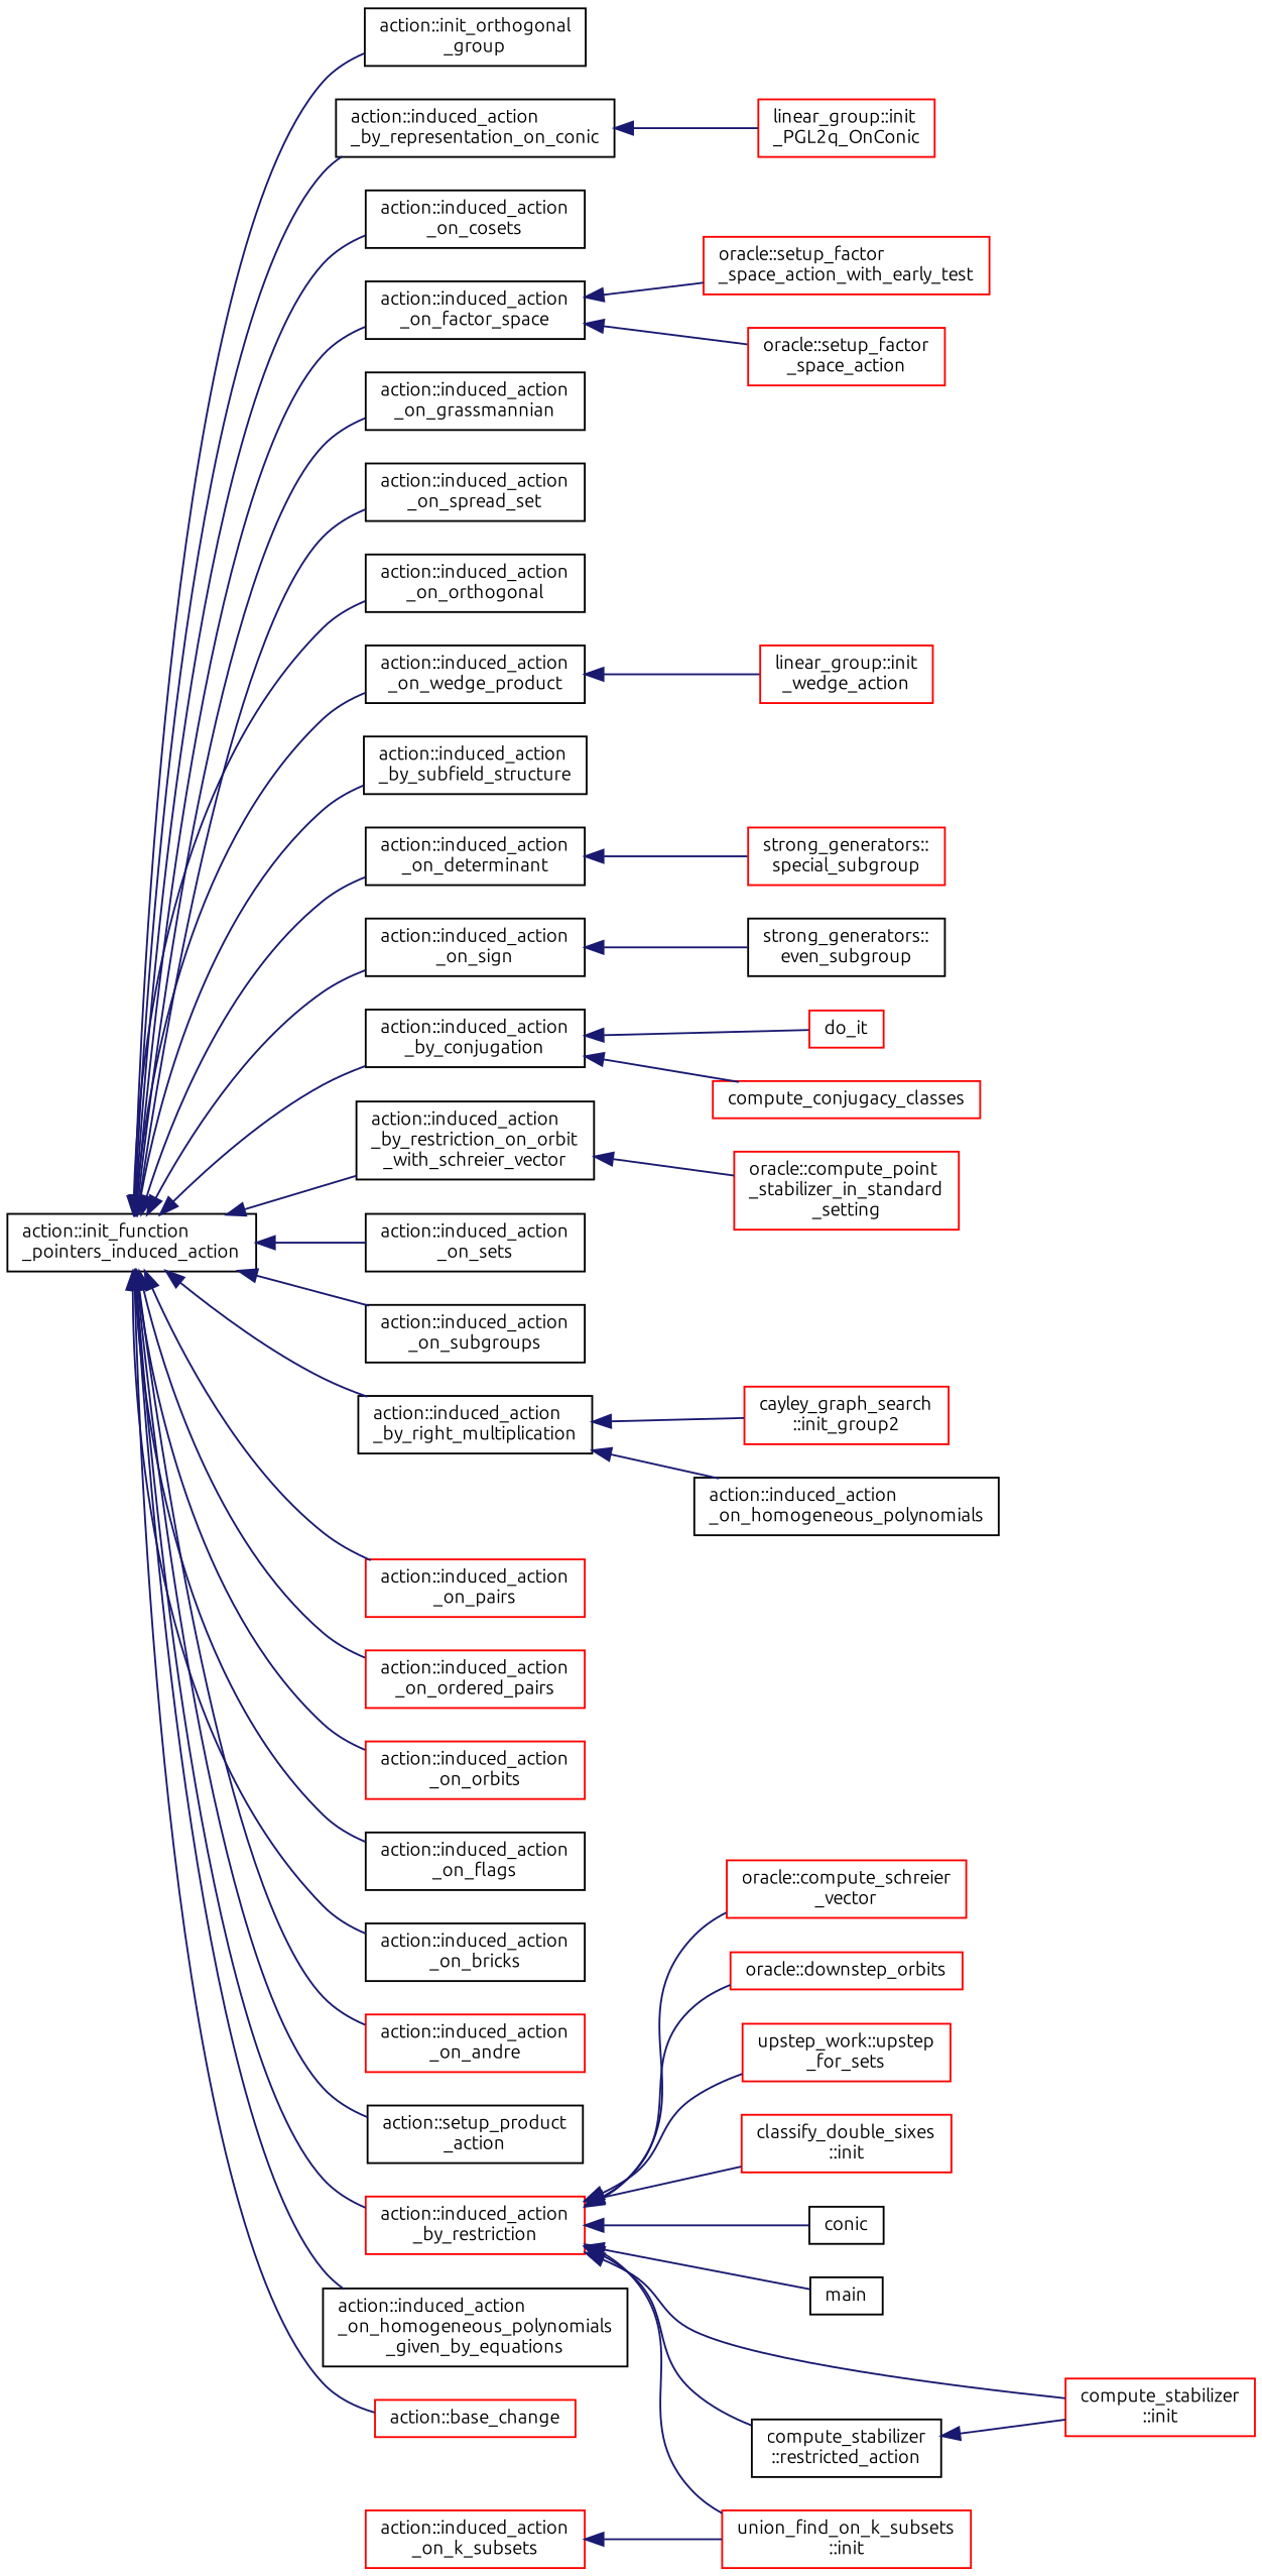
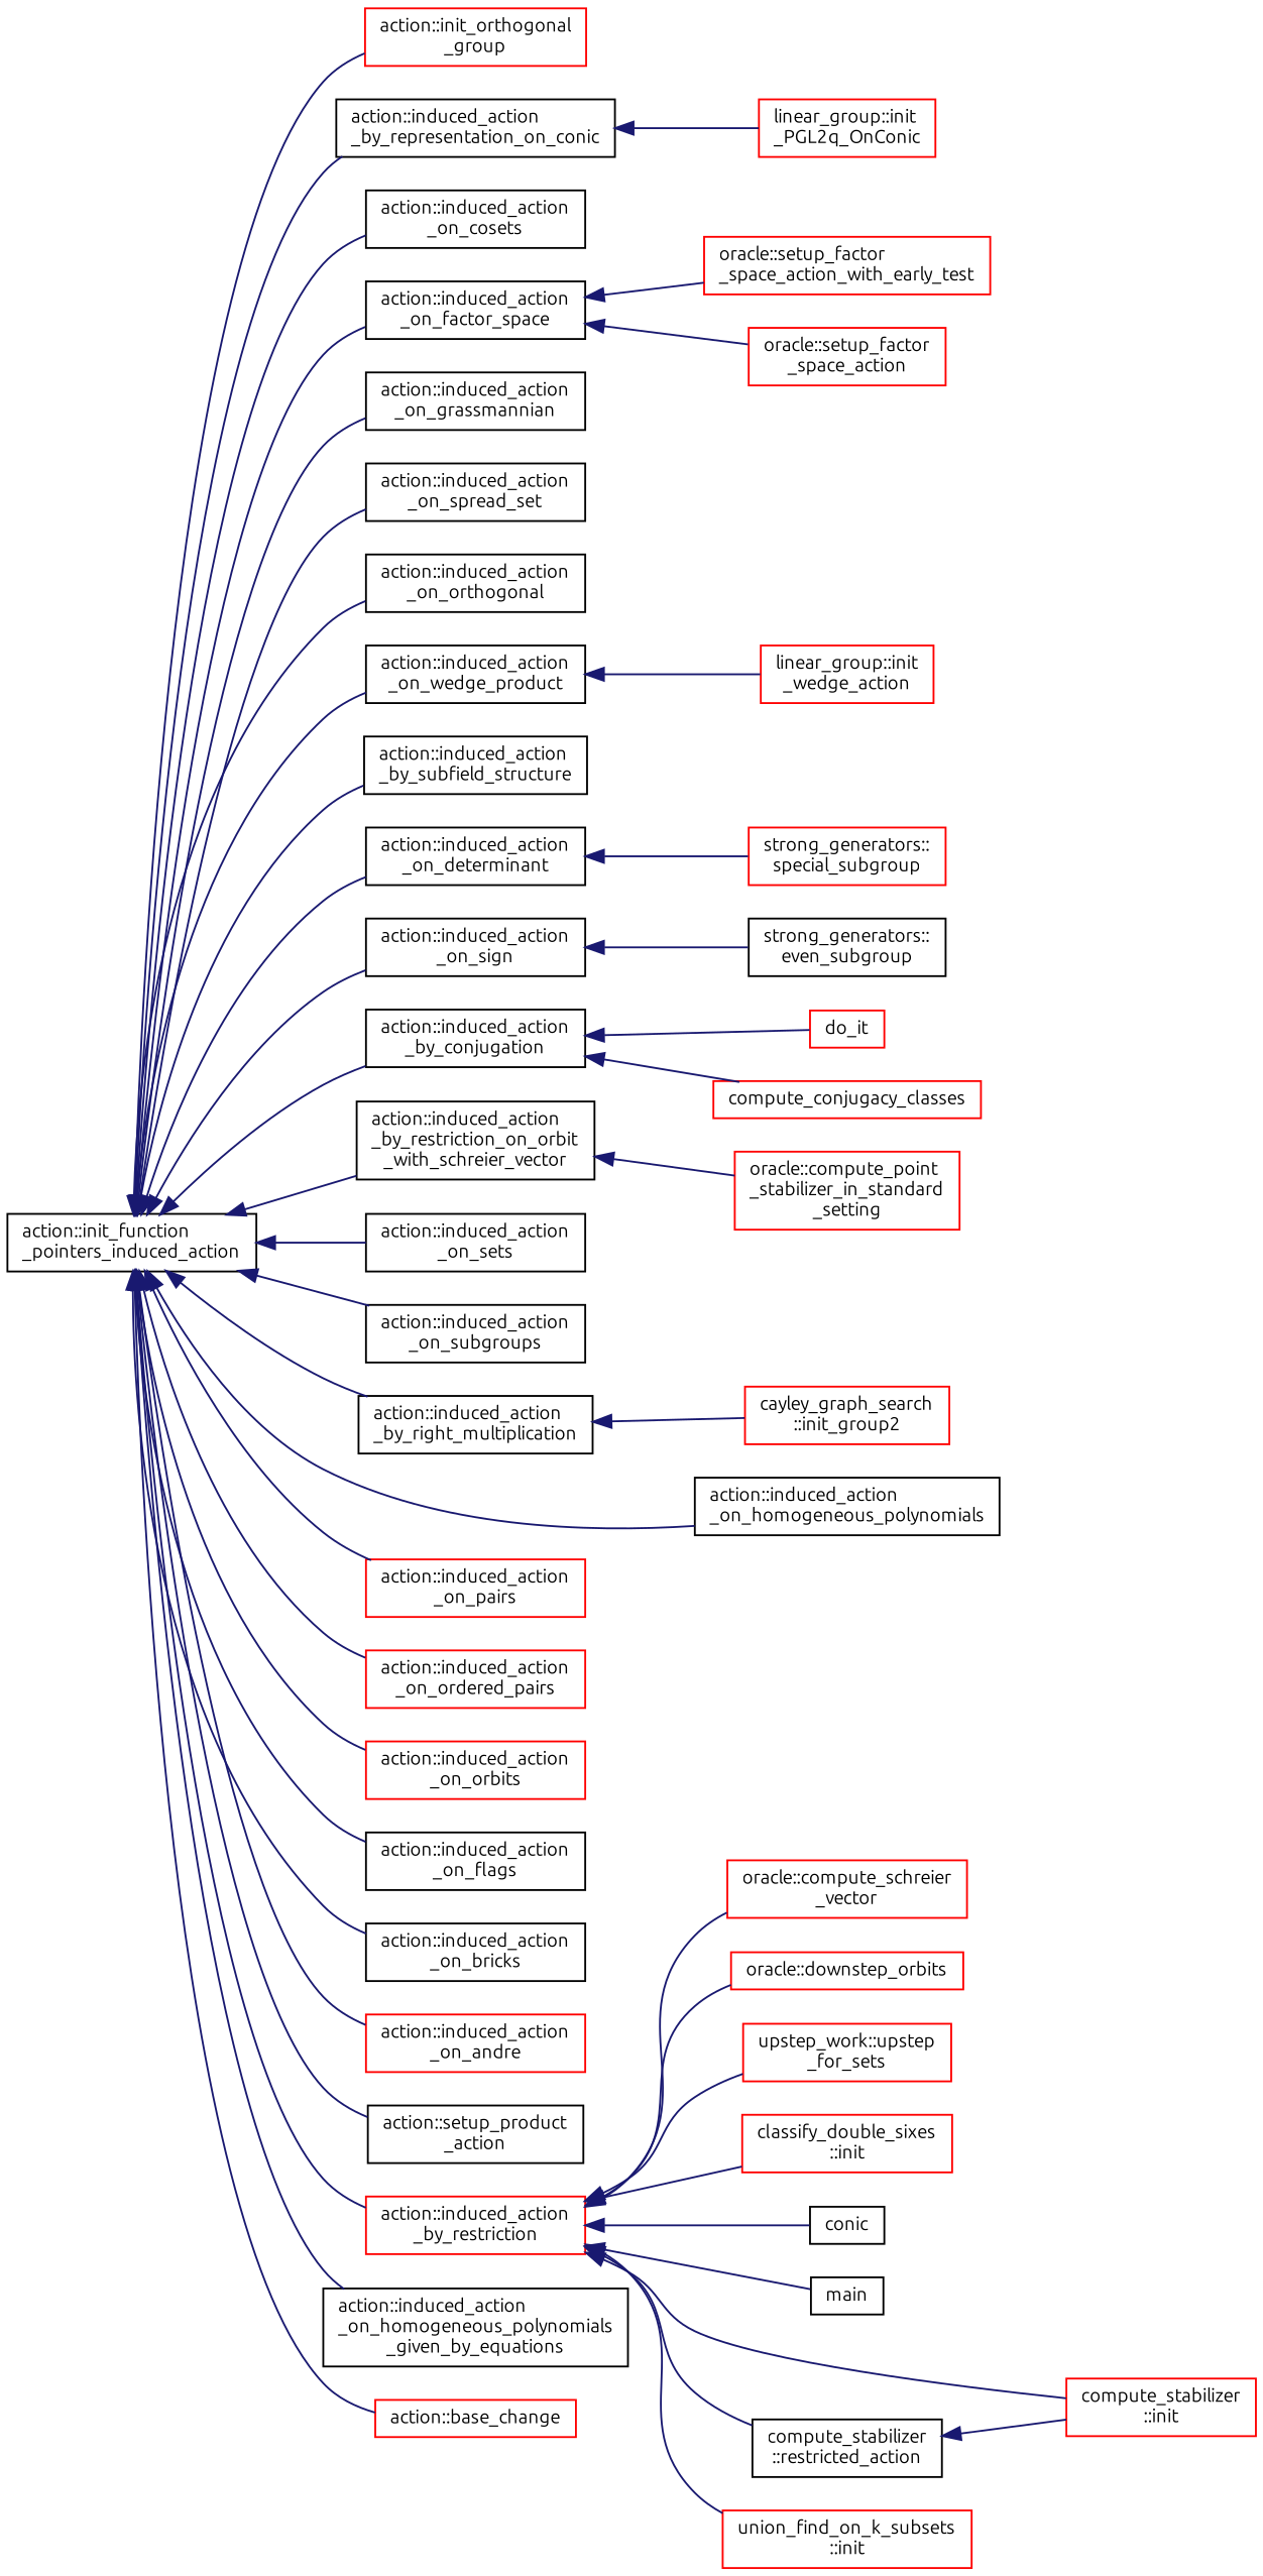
  digraph {
    fontname=Ubuntu
    rankdir=LR
    node [color=black fillcolor=white fontname=Ubuntu fontsize=10 shape=record style=filled]
    edge [color=midnightblue dir=back fontname=Ubuntu fontsize=10 labelfontname=Helvetica labelfontsize=10 style=solid]
    n1 [height=0.2 label="action::init_function\l_pointers_induced_action" width=0.4]
    n2 [height=0.2 label="action::induced_action\l_by_representation_on_conic" width=0.4]
    n3 [height=0.2 label="action::induced_action\l_on_cosets" width=0.4]
    n4 [height=0.2 label="action::induced_action\l_on_factor_space" width=0.4]
    n5 [height=0.2 label="action::induced_action\l_on_grassmannian" width=0.4]
    n6 [height=0.2 label="action::induced_action\l_on_spread_set" width=0.4]
    n7 [height=0.2 label="action::induced_action\l_on_orthogonal" width=0.4]
    n8 [height=0.2 label="action::induced_action\l_on_wedge_product" width=0.4]
    n9 [height=0.2 label="action::induced_action\l_by_subfield_structure" width=0.4]
    n10 [height=0.2 label="action::induced_action\l_on_determinant" width=0.4]
    n11 [height=0.2 label="action::induced_action\l_on_sign" width=0.4]
    n12 [height=0.2 label="action::induced_action\l_by_conjugation" width=0.4]
    n13 [height=0.2 label="action::induced_action\l_by_right_multiplication" width=0.4]
    n14 [height=0.2 label="action::induced_action\l_on_sets" width=0.4]
    n15 [height=0.2 label="action::induced_action\l_on_subgroups" width=0.4]
    n16 [height=0.2 label="action::induced_action\l_by_restriction_on_orbit\l_with_schreier_vector" width=0.4]
    n17 [color=red height=0.2 label="action::induced_action\l_by_restriction" width=0.4]
    n18 [color=red height=0.2 label="action::induced_action\l_on_pairs" width=0.4]
    n19 [color=red height=0.2 label="action::induced_action\l_on_ordered_pairs" width=0.4]
    n20 [color=red height=0.2 label="action::induced_action\l_on_orbits" width=0.4]
    n21 [height=0.2 label="action::induced_action\l_on_flags" width=0.4]
    n22 [height=0.2 label="action::induced_action\l_on_bricks" width=0.4]
    n23 [color=red height=0.2 label="action::induced_action\l_on_andre" width=0.4]
    n24 [height=0.2 label="action::setup_product\l_action" width=0.4]
    n25 [height=0.2 label="action::induced_action\l_on_homogeneous_polynomials" width=0.4]
    n26 [height=0.2 label="action::induced_action\l_on_homogeneous_polynomials\l_given_by_equations" width=0.4]
    n27 [color=red height=0.2 label="action::base_change" width=0.4]
-   n28 [height=0.2 label="action::init_orthogonal\l_group" width=0.4]
+   n28 [color=red height=0.2 label="action::init_orthogonal\l_group" width=0.4]
    n29 [color=red height=0.2 label="linear_group::init\l_PGL2q_OnConic" width=0.4]
    n30 [color=red height=0.2 label="oracle::setup_factor\l_space_action_with_early_test" width=0.4]
    n31 [color=red height=0.2 label="oracle::setup_factor\l_space_action" width=0.4]
    n32 [color=red height=0.2 label="linear_group::init\l_wedge_action" width=0.4]
    n33 [color=red height=0.2 label="strong_generators::\lspecial_subgroup" width=0.4]
    n34 [height=0.2 label="strong_generators::\leven_subgroup" width=0.4]
    n35 [color=red height=0.2 label=do_it width=0.4]
    n36 [color=red height=0.2 label=compute_conjugacy_classes width=0.4]
    n37 [color=red height=0.2 label="cayley_graph_search\l::init_group2" width=0.4]
    n38 [color=red height=0.2 label="oracle::compute_point\l_stabilizer_in_standard\l_setting" width=0.4]
    n39 [height=0.2 label=conic width=0.4]
    n40 [height=0.2 label=main width=0.4]
    n41 [color=red height=0.2 label="union_find_on_k_subsets\l::init" width=0.4]
    n42 [color=red height=0.2 label="compute_stabilizer\l::init" width=0.4]
    n43 [height=0.2 label="compute_stabilizer\l::restricted_action" width=0.4]
    n44 [color=red height=0.2 label="oracle::compute_schreier\l_vector" width=0.4]
    n45 [color=red height=0.2 label="oracle::downstep_orbits" width=0.4]
    n46 [color=red height=0.2 label="upstep_work::upstep\l_for_sets" width=0.4]
    n47 [color=red height=0.2 label="classify_double_sixes\l::init" width=0.4]
-   n48 [color=red height=0.2 label="action::induced_action\l_on_k_subsets" width=0.4]
    n1 -> n2
    n1 -> n3
    n1 -> n4
    n1 -> n5
    n1 -> n6
    n1 -> n7
    n1 -> n8
    n1 -> n9
    n1 -> n10
    n1 -> n11
    n1 -> n12
    n1 -> n13
    n1 -> n14
    n1 -> n15
    n1 -> n16
    n1 -> n17
    n1 -> n18
    n1 -> n19
    n1 -> n20
    n1 -> n21
    n1 -> n22
    n1 -> n23
    n1 -> n24
-   n13 -> n25
+   n1 -> n25
    n1 -> n26
    n1 -> n27
    n1 -> n28
    n2 -> n29
    n4 -> n30
    n4 -> n31
    n8 -> n32
    n10 -> n33
    n11 -> n34
    n12 -> n35
    n12 -> n36
    n13 -> n37
    n16 -> n38
    n17 -> n39
    n17 -> n40
    n17 -> n41
    n17 -> n42
    n17 -> n43
    n17 -> n44
    n17 -> n45
    n17 -> n46
    n17 -> n47
    n43 -> n42
-   n48 -> n41
  }
